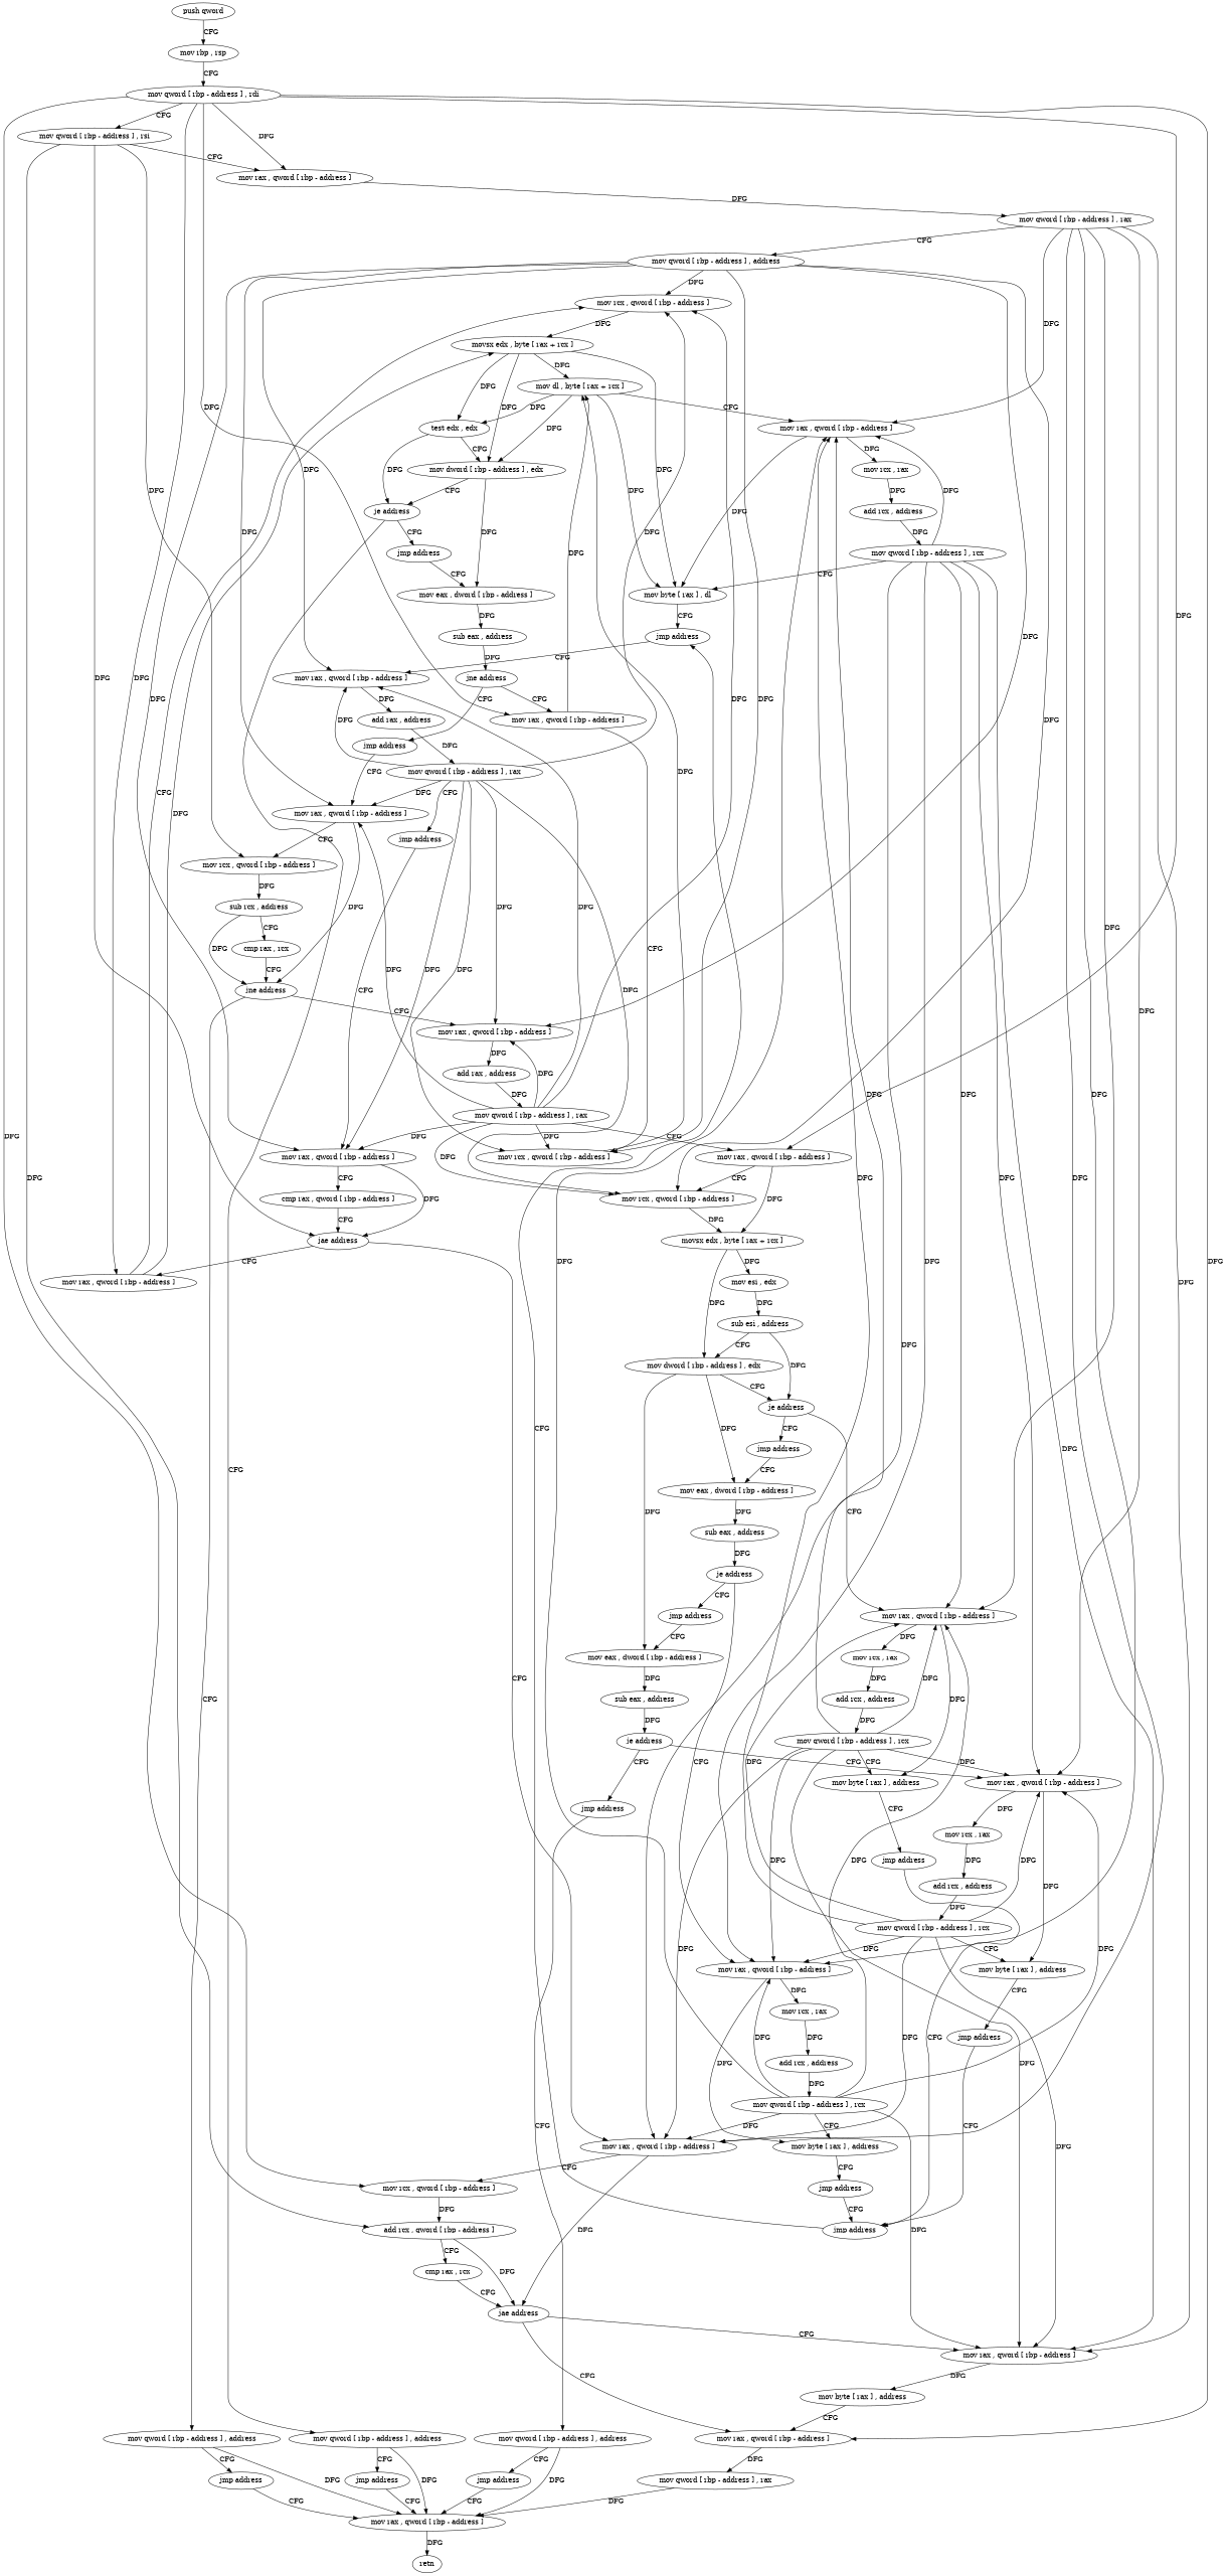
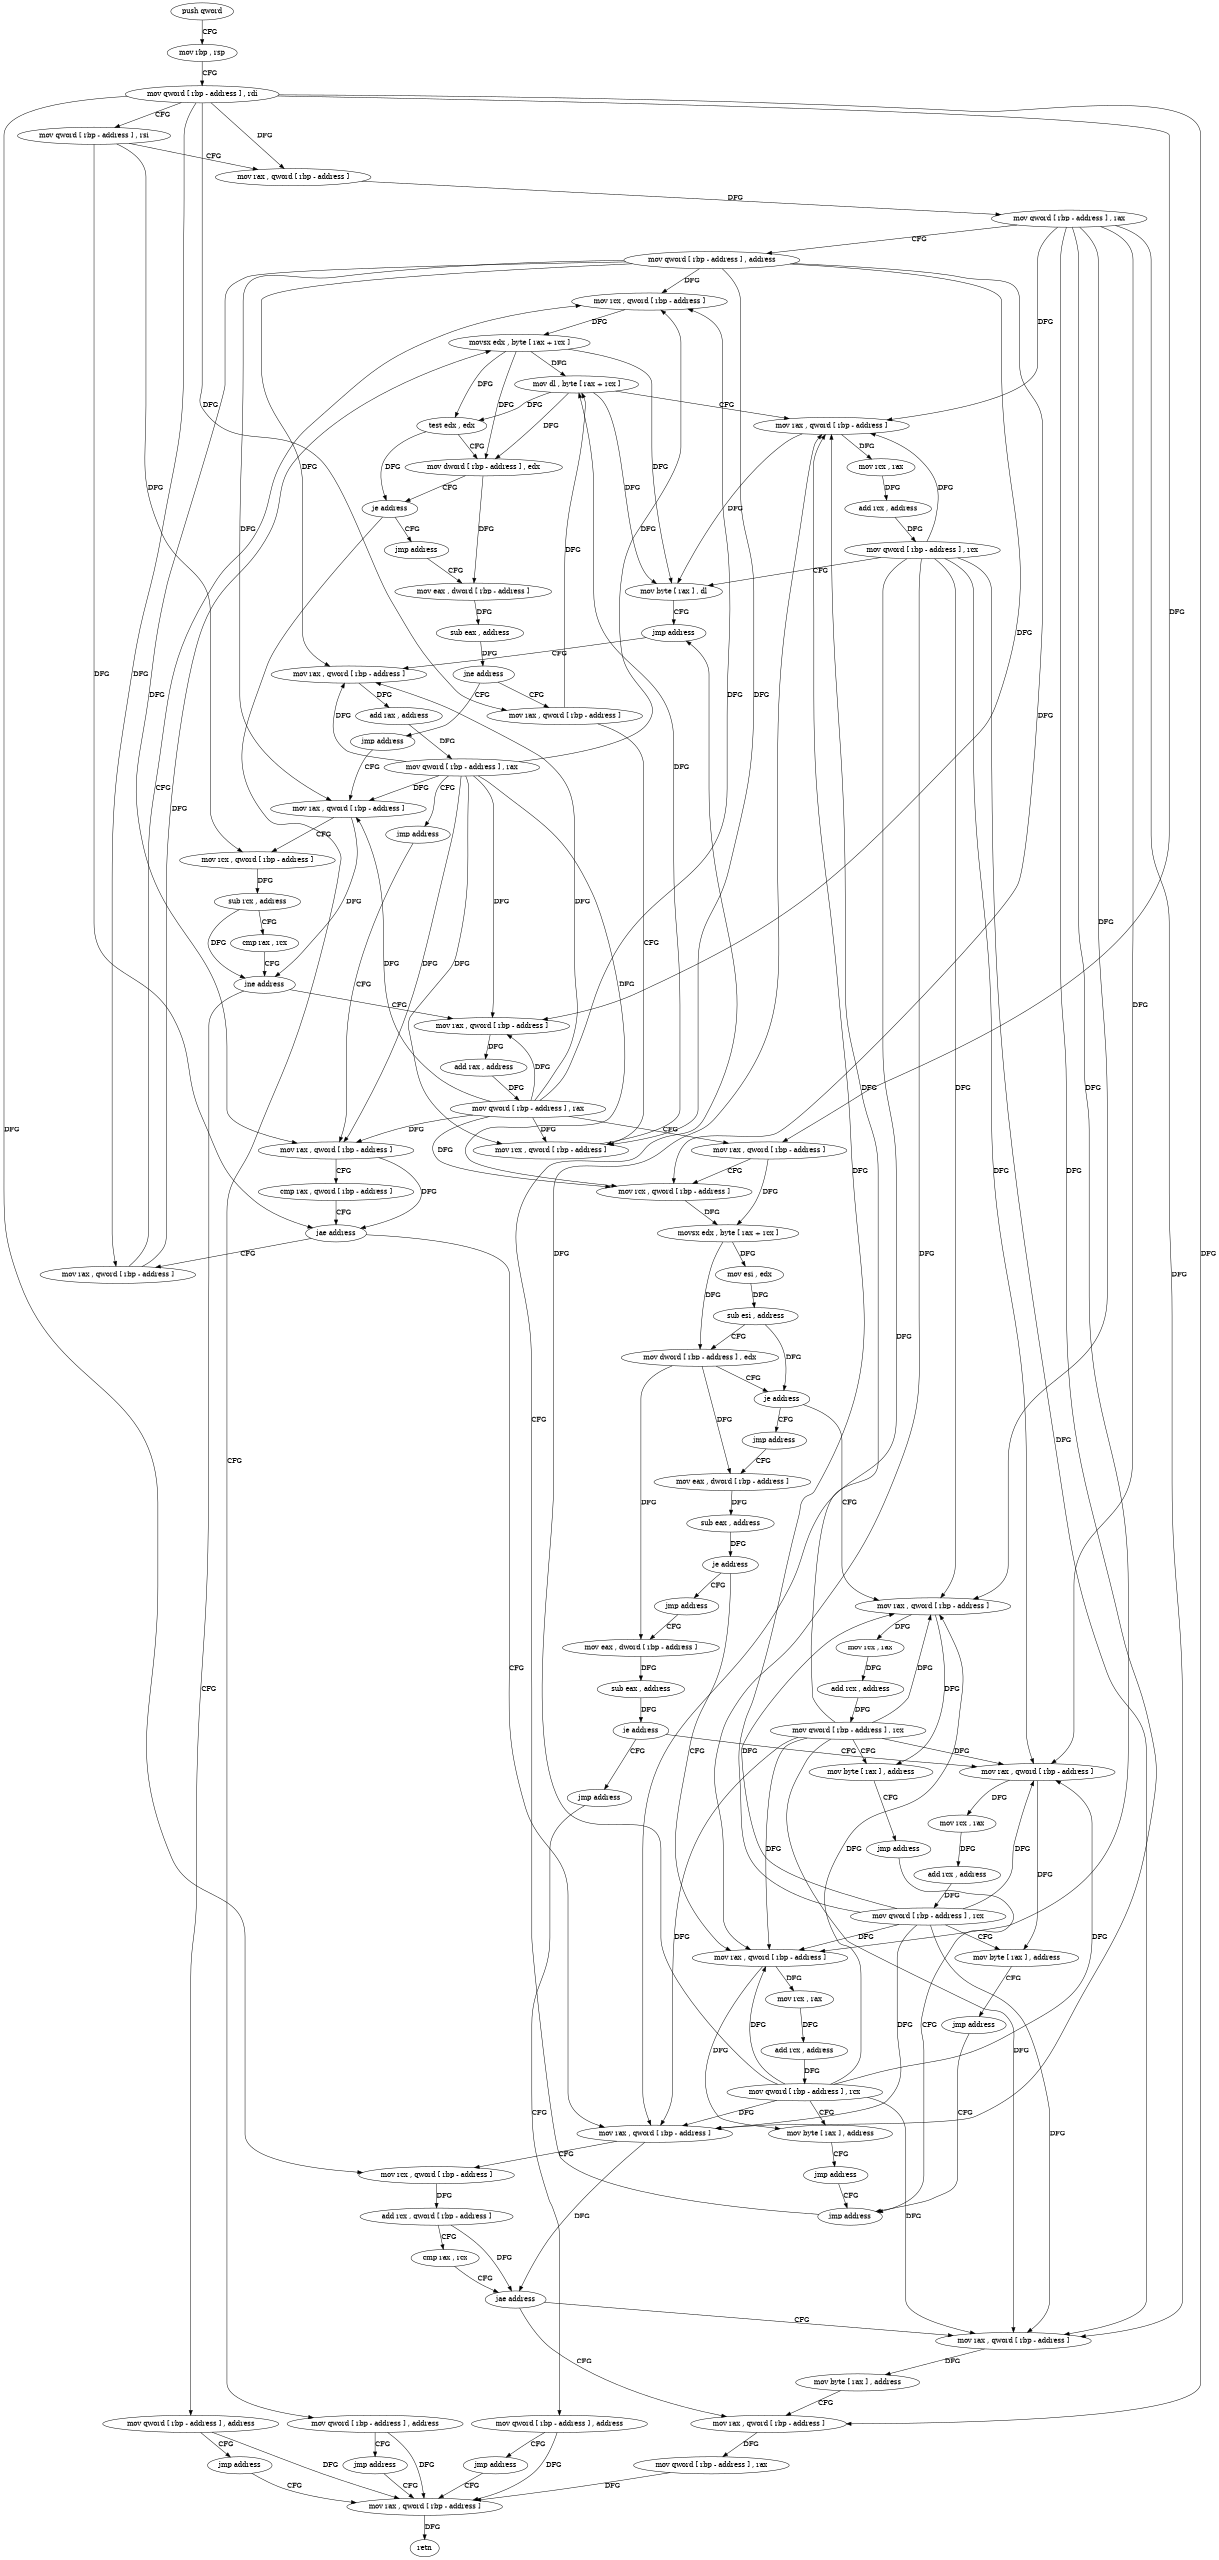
  digraph {
    n1 [label="push qword"]
    n2 [label="mov rbp , rsp"]
    n3 [label="mov qword [ rbp - address ] , rdi"]
    n4 [label="mov qword [ rbp - address ] , rsi"]
    n5 [label="mov rax , qword [ rbp - address ]"]
    n6 [label="mov rcx , qword [ rbp - address ]"]
    n7 [label="mov rax , qword [ rbp - address ]"]
    n8 [label="mov rax , qword [ rbp - address ]"]
    n9 [label="mov rax , qword [ rbp - address ]"]
    n10 [label="mov rax , qword [ rbp - address ]"]
    n11 [label="add rcx , qword [ rbp - address ]"]
    n12 [label="mov rcx , qword [ rbp - address ]"]
    n13 [label="jae address"]
    n14 [label="mov qword [ rbp - address ] , rax"]
    n15 [label="mov qword [ rbp - address ] , rax"]
    n16 [label="mov rcx , qword [ rbp - address ]"]
    n17 [label="movsx edx , byte [ rax + rcx ]"]
    n18 [label="mov rcx , qword [ rbp - address ]"]
    n19 [label="mov dl , byte [ rax + rcx ]"]
    n20 [label="mov rcx , qword [ rbp - address ]"]
    n21 [label="movsx edx , byte [ rax + rcx ]"]
    n22 [label="jae address"]
    n23 [label="cmp rax , rcx"]
    n24 [label="sub rcx , address"]
    n25 [label="mov rax , qword [ rbp - address ]"]
    n26 [label="mov qword [ rbp - address ] , address"]
    n27 [label="mov rax , qword [ rbp - address ]"]
    n28 [label="mov rax , qword [ rbp - address ]"]
    n29 [label="mov rax , qword [ rbp - address ]"]
    n30 [label="mov rax , qword [ rbp - address ]"]
    n31 [label="mov rax , qword [ rbp - address ]"]
    n32 [label="mov rax , qword [ rbp - address ]"]
    n33 [label="mov rax , qword [ rbp - address ]"]
    n34 [label="mov rax , qword [ rbp - address ]"]
    n35 [label="mov rax , qword [ rbp - address ]"]
    n36 [label="mov byte [ rax ] , address"]
    n37 [label="mov byte [ rax ] , dl"]
    n38 [label="mov rcx , rax"]
    n39 [label="mov rcx , rax"]
    n40 [label="mov byte [ rax ] , address"]
    n41 [label="mov rcx , rax"]
    n42 [label="mov byte [ rax ] , address"]
    n43 [label="mov rcx , rax"]
    n44 [label="mov byte [ rax ] , address"]
    n45 [label="cmp rax , qword [ rbp - address ]"]
    n46 [label="jne address"]
    n47 [label="add rax , address"]
    n48 [label="add rax , address"]
    n49 [label="mov rax , qword [ rbp - address ]"]
    n50 [label="test edx , edx"]
    n51 [label="mov dword [ rbp - address ] , edx"]
    n52 [label="je address"]
    n53 [label="mov eax , dword [ rbp - address ]"]
    n54 [label="jmp address"]
    n55 [label="mov qword [ rbp - address ] , address"]
    n56 [label="jmp address"]
    n57 [label="sub eax , address"]
    n58 [label="jmp address"]
    n59 [label=retn]
    n60 [label="jne address"]
    n61 [label="jmp address"]
    n62 [label="add rcx , address"]
    n63 [label="mov qword [ rbp - address ] , rcx"]
    n64 [label="mov qword [ rbp - address ] , address"]
    n65 [label="mov qword [ rbp - address ] , rax"]
    n66 [label="jmp address"]
    n67 [label="cmp rax , rcx"]
    n68 [label="jmp address"]
    n69 [label="mov qword [ rbp - address ] , rax"]
    n70 [label="mov esi , edx"]
    n71 [label="mov dword [ rbp - address ] , edx"]
    n72 [label="sub esi , address"]
    n73 [label="je address"]
    n74 [label="mov eax , dword [ rbp - address ]"]
    n75 [label="mov eax , dword [ rbp - address ]"]
    n76 [label="jmp address"]
    n77 [label="sub eax , address"]
    n78 [label="sub eax , address"]
    n79 [label="add rcx , address"]
    n80 [label="jmp address"]
    n81 [label="mov qword [ rbp - address ] , rcx"]
    n82 [label="jmp address"]
    n83 [label="je address"]
    n84 [label="jmp address"]
    n85 [label="add rcx , address"]
    n86 [label="jmp address"]
    n87 [label="mov qword [ rbp - address ] , rcx"]
    n88 [label="je address"]
    n89 [label="jmp address"]
    n90 [label="mov qword [ rbp - address ] , address"]
    n91 [label="add rcx , address"]
    n92 [label="jmp address"]
    n93 [label="jmp address"]
    n94 [label="mov qword [ rbp - address ] , rcx"]
    n1 -> n2 [label=CFG]
    n2 -> n3 [label=CFG]
    n3 -> n4 [label=CFG]
    n3 -> n5 [label=DFG]
    n3 -> n6 [label=DFG]
    n3 -> n7 [label=DFG]
    n3 -> n8 [label=DFG]
    n3 -> n9 [label=DFG]
    n3 -> n10 [label=DFG]
    n4 -> n5 [label=CFG]
-   n4 -> n11 [label=DFG]
    n4 -> n12 [label=DFG]
    n4 -> n13 [label=DFG]
    n5 -> n14 [label=DFG]
    n6 -> n11 [label=DFG]
    n7 -> n15 [label=DFG]
    n8 -> n16 [label=CFG]
    n8 -> n17 [label=DFG]
    n9 -> n18 [label=CFG]
    n9 -> n19 [label=DFG]
    n10 -> n20 [label=CFG]
    n10 -> n21 [label=DFG]
    n11 -> n22 [label=DFG]
    n11 -> n23 [label=CFG]
    n12 -> n24 [label=DFG]
    n13 -> n8 [label=CFG]
    n13 -> n25 [label=CFG]
    n14 -> n25 [label=DFG]
    n14 -> n26 [label=CFG]
    n14 -> n27 [label=DFG]
    n14 -> n28 [label=DFG]
    n14 -> n29 [label=DFG]
    n14 -> n30 [label=DFG]
    n14 -> n31 [label=DFG]
    n15 -> n49 [label=DFG]
    n16 -> n17 [label=DFG]
    n17 -> n19 [label=DFG]
    n17 -> n37 [label=DFG]
    n17 -> n50 [label=DFG]
    n17 -> n51 [label=DFG]
    n18 -> n19 [label=DFG]
    n19 -> n28 [label=CFG]
    n19 -> n37 [label=DFG]
    n19 -> n50 [label=DFG]
    n19 -> n51 [label=DFG]
    n20 -> n21 [label=DFG]
    n21 -> n70 [label=DFG]
    n21 -> n71 [label=DFG]
    n22 -> n7 [label=CFG]
    n22 -> n27 [label=CFG]
    n23 -> n22 [label=CFG]
    n24 -> n46 [label=DFG]
    n24 -> n67 [label=CFG]
    n25 -> n6 [label=CFG]
    n25 -> n22 [label=DFG]
    n26 -> n16 [label=DFG]
    n26 -> n18 [label=DFG]
    n26 -> n20 [label=DFG]
    n26 -> n32 [label=DFG]
    n26 -> n33 [label=DFG]
    n26 -> n34 [label=DFG]
    n26 -> n35 [label=DFG]
    n27 -> n36 [label=DFG]
    n28 -> n37 [label=DFG]
    n28 -> n38 [label=DFG]
    n29 -> n39 [label=DFG]
    n29 -> n40 [label=DFG]
    n30 -> n41 [label=DFG]
    n30 -> n42 [label=DFG]
    n31 -> n43 [label=DFG]
    n31 -> n44 [label=DFG]
    n32 -> n13 [label=DFG]
    n32 -> n45 [label=CFG]
    n33 -> n12 [label=CFG]
    n33 -> n46 [label=DFG]
    n34 -> n47 [label=DFG]
    n35 -> n48 [label=DFG]
    n36 -> n7 [label=CFG]
    n37 -> n54 [label=CFG]
    n38 -> n62 [label=DFG]
    n39 -> n79 [label=DFG]
    n40 -> n80 [label=CFG]
    n41 -> n85 [label=DFG]
    n42 -> n86 [label=CFG]
    n43 -> n91 [label=DFG]
    n44 -> n92 [label=CFG]
    n45 -> n13 [label=CFG]
    n46 -> n35 [label=CFG]
    n46 -> n64 [label=CFG]
    n47 -> n65 [label=DFG]
    n48 -> n69 [label=DFG]
    n49 -> n59 [label=DFG]
    n50 -> n51 [label=CFG]
    n50 -> n52 [label=DFG]
    n51 -> n52 [label=CFG]
    n51 -> n53 [label=DFG]
    n52 -> n55 [label=CFG]
    n52 -> n56 [label=CFG]
    n53 -> n57 [label=DFG]
    n54 -> n34 [label=CFG]
    n55 -> n49 [label=DFG]
    n55 -> n58 [label=CFG]
    n56 -> n53 [label=CFG]
    n57 -> n60 [label=DFG]
    n58 -> n49 [label=CFG]
    n60 -> n9 [label=CFG]
    n60 -> n61 [label=CFG]
    n61 -> n33 [label=CFG]
    n62 -> n63 [label=DFG]
    n63 -> n25 [label=DFG]
    n63 -> n27 [label=DFG]
    n63 -> n28 [label=DFG]
    n63 -> n29 [label=DFG]
    n63 -> n30 [label=DFG]
    n63 -> n31 [label=DFG]
    n63 -> n37 [label=CFG]
    n64 -> n49 [label=DFG]
    n64 -> n68 [label=CFG]
    n65 -> n16 [label=DFG]
    n65 -> n18 [label=DFG]
    n65 -> n20 [label=DFG]
    n65 -> n32 [label=DFG]
    n65 -> n33 [label=DFG]
    n65 -> n34 [label=DFG]
    n65 -> n35 [label=DFG]
    n65 -> n66 [label=CFG]
    n66 -> n32 [label=CFG]
    n67 -> n46 [label=CFG]
    n68 -> n49 [label=CFG]
    n69 -> n10 [label=CFG]
    n69 -> n16 [label=DFG]
    n69 -> n18 [label=DFG]
    n69 -> n20 [label=DFG]
    n69 -> n32 [label=DFG]
    n69 -> n33 [label=DFG]
    n69 -> n34 [label=DFG]
    n69 -> n35 [label=DFG]
    n70 -> n72 [label=DFG]
    n71 -> n73 [label=CFG]
    n71 -> n74 [label=DFG]
    n71 -> n75 [label=DFG]
    n72 -> n71 [label=CFG]
    n72 -> n73 [label=DFG]
    n73 -> n29 [label=CFG]
    n73 -> n76 [label=CFG]
    n74 -> n77 [label=DFG]
    n75 -> n78 [label=DFG]
    n76 -> n74 [label=CFG]
    n77 -> n83 [label=DFG]
    n78 -> n88 [label=DFG]
    n79 -> n81 [label=DFG]
    n80 -> n82 [label=CFG]
    n81 -> n25 [label=DFG]
    n81 -> n27 [label=DFG]
    n81 -> n28 [label=DFG]
    n81 -> n29 [label=DFG]
    n81 -> n30 [label=DFG]
    n81 -> n31 [label=DFG]
    n81 -> n40 [label=CFG]
    n82 -> n54 [label=CFG]
    n83 -> n30 [label=CFG]
    n83 -> n84 [label=CFG]
    n84 -> n75 [label=CFG]
    n85 -> n87 [label=DFG]
    n86 -> n82 [label=CFG]
    n87 -> n25 [label=DFG]
    n87 -> n27 [label=DFG]
    n87 -> n28 [label=DFG]
    n87 -> n29 [label=DFG]
    n87 -> n30 [label=DFG]
    n87 -> n31 [label=DFG]
    n87 -> n42 [label=CFG]
    n88 -> n31 [label=CFG]
    n88 -> n89 [label=CFG]
    n89 -> n90 [label=CFG]
    n90 -> n49 [label=DFG]
    n90 -> n93 [label=CFG]
    n91 -> n94 [label=DFG]
    n92 -> n82 [label=CFG]
    n93 -> n49 [label=CFG]
    n94 -> n25 [label=DFG]
    n94 -> n27 [label=DFG]
    n94 -> n28 [label=DFG]
    n94 -> n29 [label=DFG]
    n94 -> n30 [label=DFG]
    n94 -> n31 [label=DFG]
    n94 -> n44 [label=CFG]
  }
